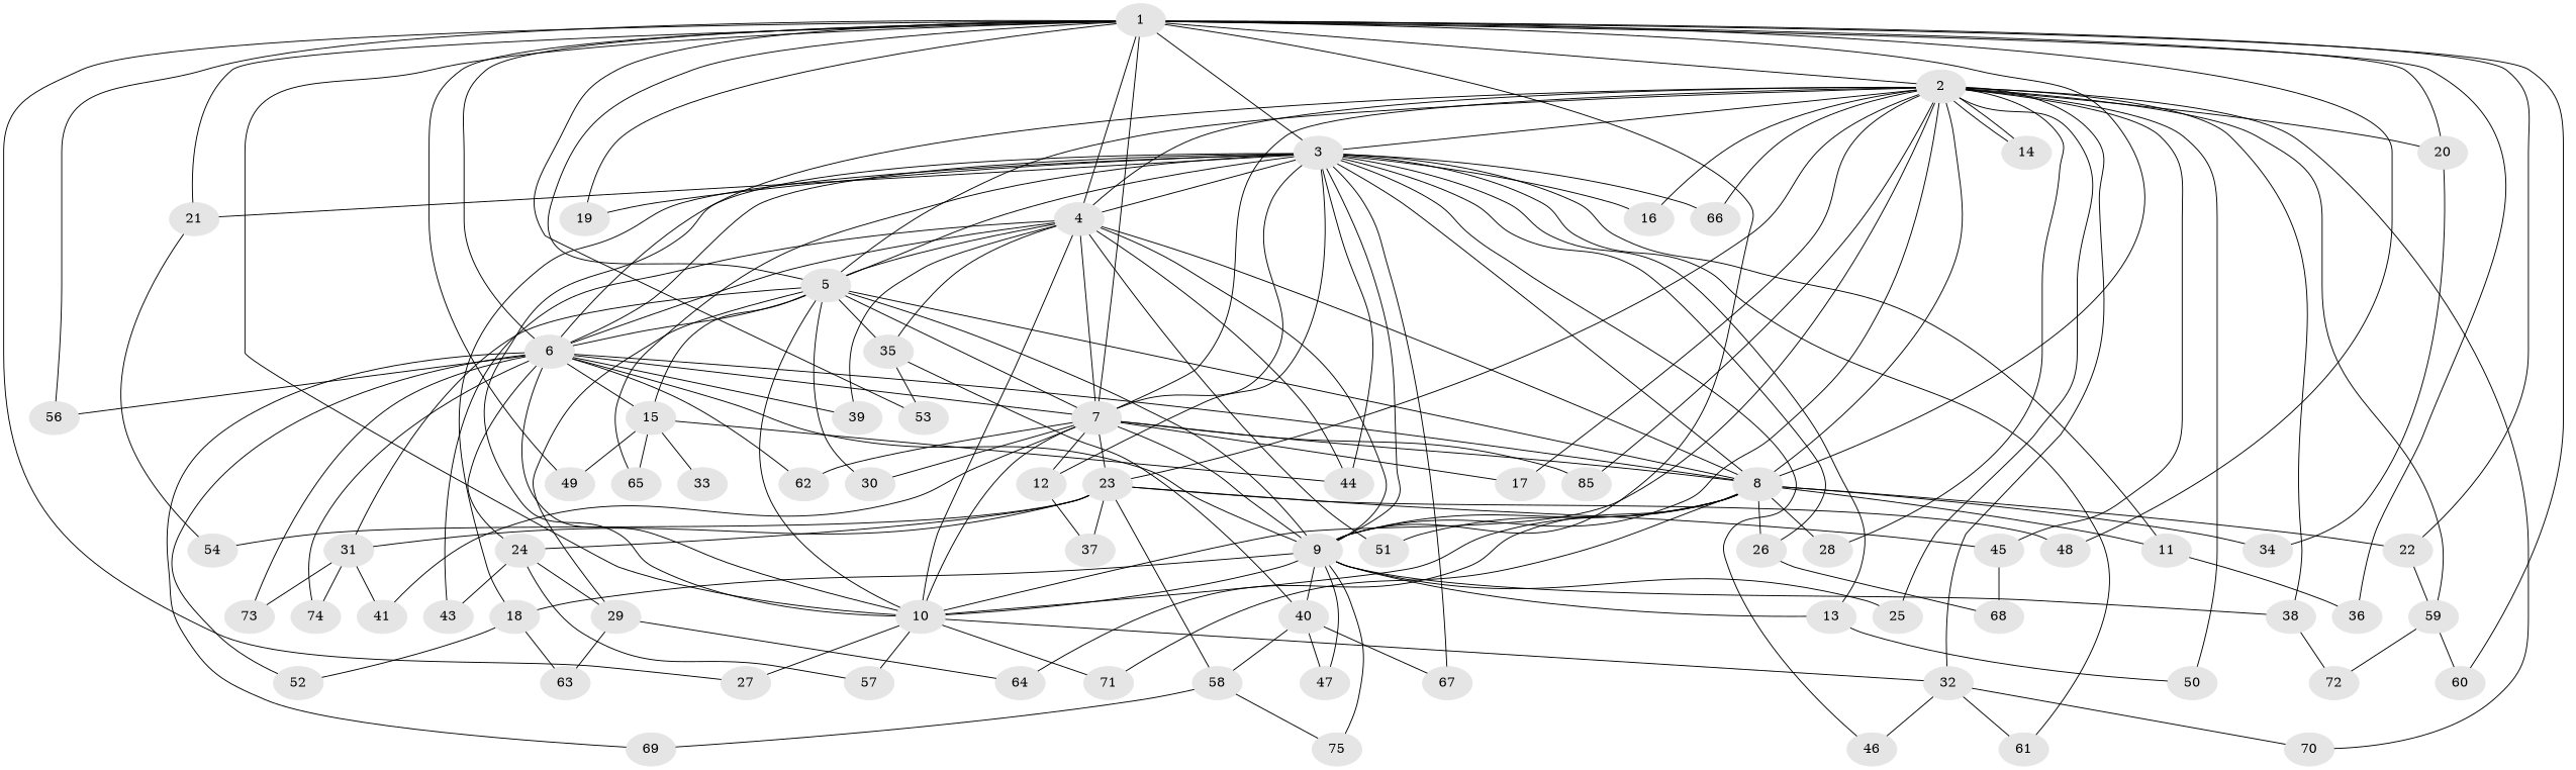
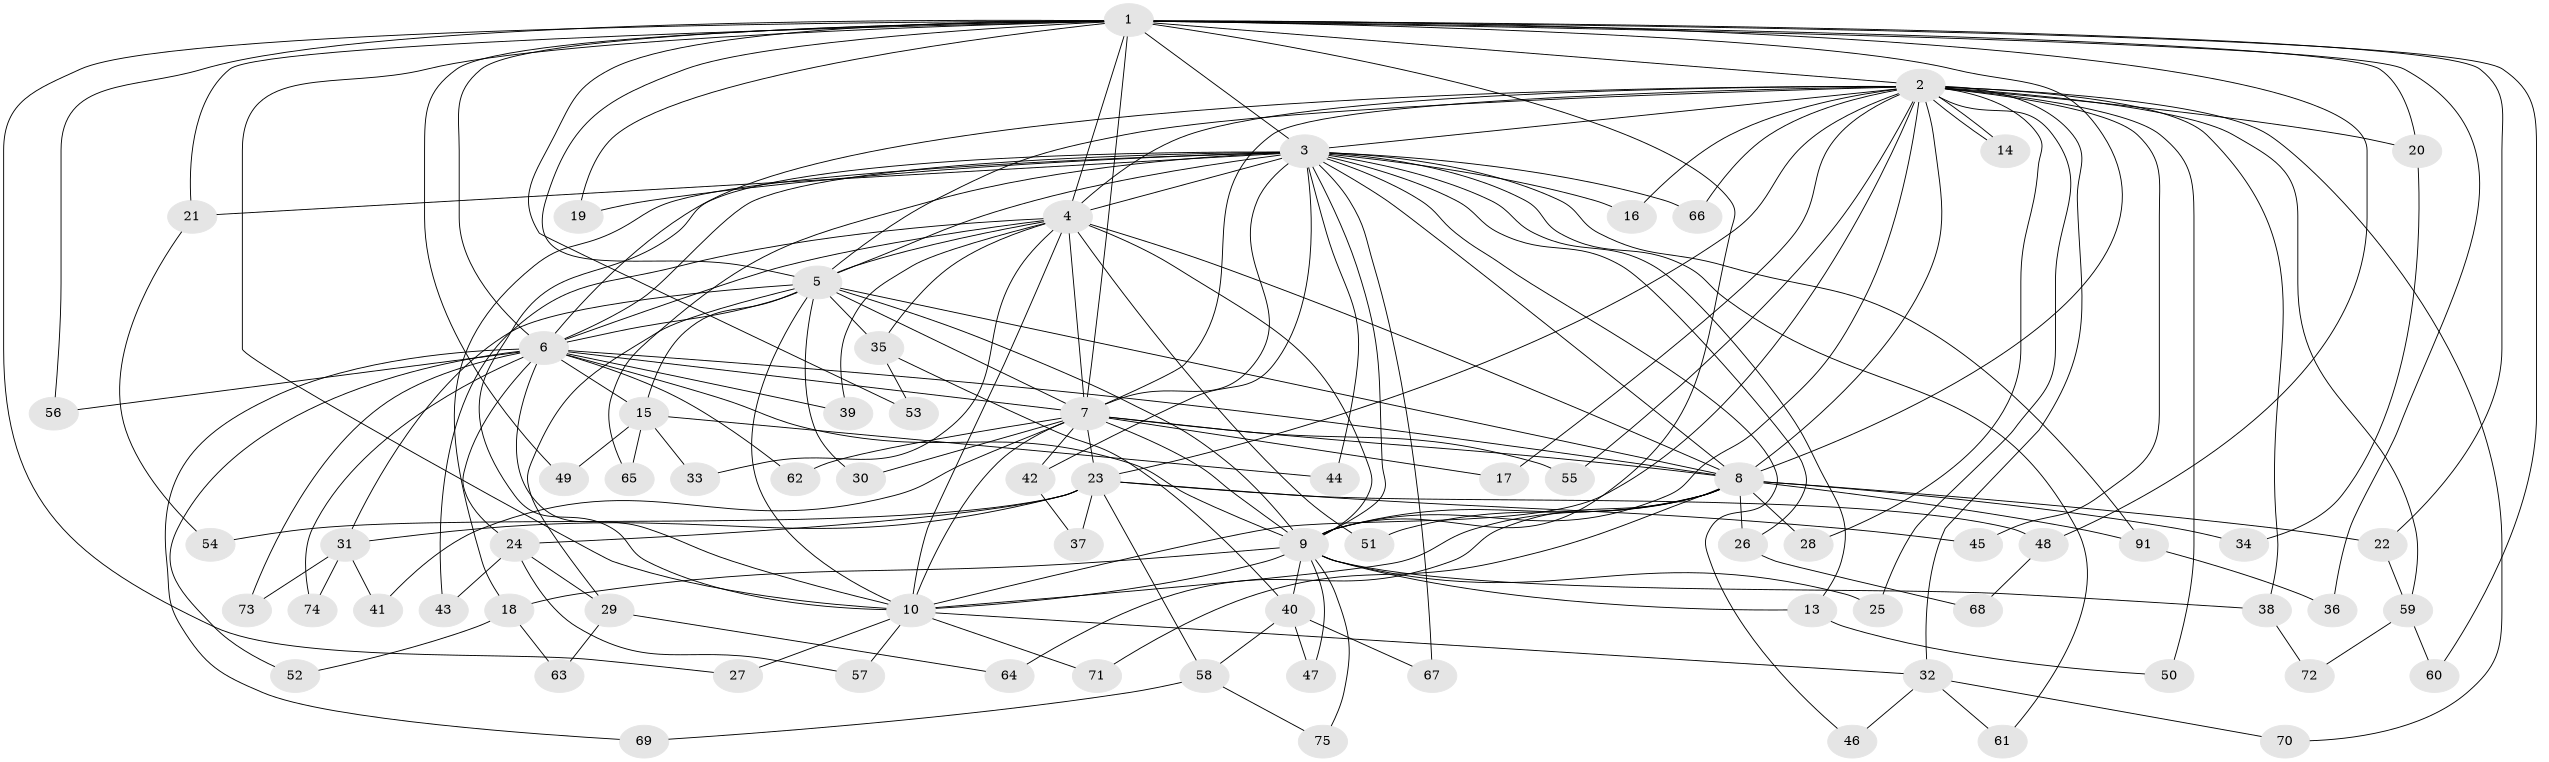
  graph {
    node [color=gray90 style=filled]
    1
    2
    3
    4
    5
    6
    7
    8
    9
    10
    19
    20
    21
    22
    27
    36
    48
    49
    53
    56
    60
    16
    14
    17
    23
    25
    28
    32
    38
    45
    50
-   55 [label=85]
+   55
    59
    66
    70
-   11
-   12
+   11 [label=91]
+   12 [label=42]
    13
    18
    26
    44
    46
    61
    65
    67
    33
    35
    39
    43
    51
    15
    29
    30
    31
    24
    52
    62
    69
    73
    74
    41
    34
    64
    71
    40
    47
    75
    57
    54
    68
    37
    58
    72
    63
    1 -- 2
    1 -- 3
    1 -- 4
    1 -- 5
    1 -- 6
    1 -- 7
    1 -- 8
    1 -- 9
    1 -- 10
    1 -- 19
    1 -- 20
    1 -- 21
    1 -- 22
    1 -- 27
    1 -- 36
    1 -- 48
    1 -- 49
    1 -- 53
    1 -- 56
    1 -- 60
    2 -- 3
    2 -- 4
    2 -- 5
    2 -- 6
    2 -- 7
    2 -- 8
    2 -- 9
    2 -- 10
    2 -- 20
    2 -- 16
    2 -- 14
    2 -- 14
    2 -- 17
    2 -- 23
    2 -- 25
    2 -- 28
    2 -- 32
    2 -- 38
    2 -- 45
    2 -- 50
    2 -- 55
    2 -- 59
    2 -- 66
    2 -- 70
    3 -- 4
    3 -- 5
    3 -- 6
    3 -- 7
    3 -- 8
    3 -- 9
    3 -- 10
    3 -- 19
    3 -- 21
    3 -- 16
    3 -- 66
    3 -- 11
    3 -- 12
    3 -- 13
    3 -- 18
    3 -- 26
    3 -- 44
    3 -- 46
    3 -- 61
    3 -- 65
    3 -- 67
    4 -- 5
    4 -- 6
    4 -- 7
    4 -- 8
    4 -- 9
    4 -- 10
-   4 -- 44
+   4 -- 33
    4 -- 35
    4 -- 39
    4 -- 43
    4 -- 51
    5 -- 6
    5 -- 7
    5 -- 8
    5 -- 9
    5 -- 10
    5 -- 35
    5 -- 15
    5 -- 29
    5 -- 30
    5 -- 31
    6 -- 7
    6 -- 8
    6 -- 9
    6 -- 10
    6 -- 56
    6 -- 39
    6 -- 15
    6 -- 24
    6 -- 52
    6 -- 62
    6 -- 69
    6 -- 73
    6 -- 74
    7 -- 8
    7 -- 9
    7 -- 10
    7 -- 17
    7 -- 23
    7 -- 55
    7 -- 12
    7 -- 30
    7 -- 62
    7 -- 41
    8 -- 9
    8 -- 10
    8 -- 22
    8 -- 28
    8 -- 11
    8 -- 26
    8 -- 51
    8 -- 34
    8 -- 64
    8 -- 71
    9 -- 10
    9 -- 25
    9 -- 38
    9 -- 13
    9 -- 18
    9 -- 40
    9 -- 47
    9 -- 75
    10 -- 27
    10 -- 32
    10 -- 71
    10 -- 57
    20 -- 34
    21 -- 54
    22 -- 59
-   45 -- 68
+   48 -- 68
    23 -- 48
    23 -- 45
    23 -- 31
    23 -- 24
    23 -- 54
    23 -- 37
    23 -- 58
    32 -- 70
    32 -- 46
    32 -- 61
    38 -- 72
    59 -- 60
    59 -- 72
    11 -- 36
    12 -- 37
    13 -- 50
    18 -- 52
    18 -- 63
    26 -- 68
    35 -- 53
    35 -- 40
    15 -- 49
    15 -- 44
    15 -- 65
    15 -- 33
    29 -- 64
    29 -- 63
    31 -- 73
    31 -- 74
    31 -- 41
    24 -- 43
    24 -- 29
    24 -- 57
    40 -- 67
    40 -- 47
    40 -- 58
    58 -- 69
    58 -- 75
  }
